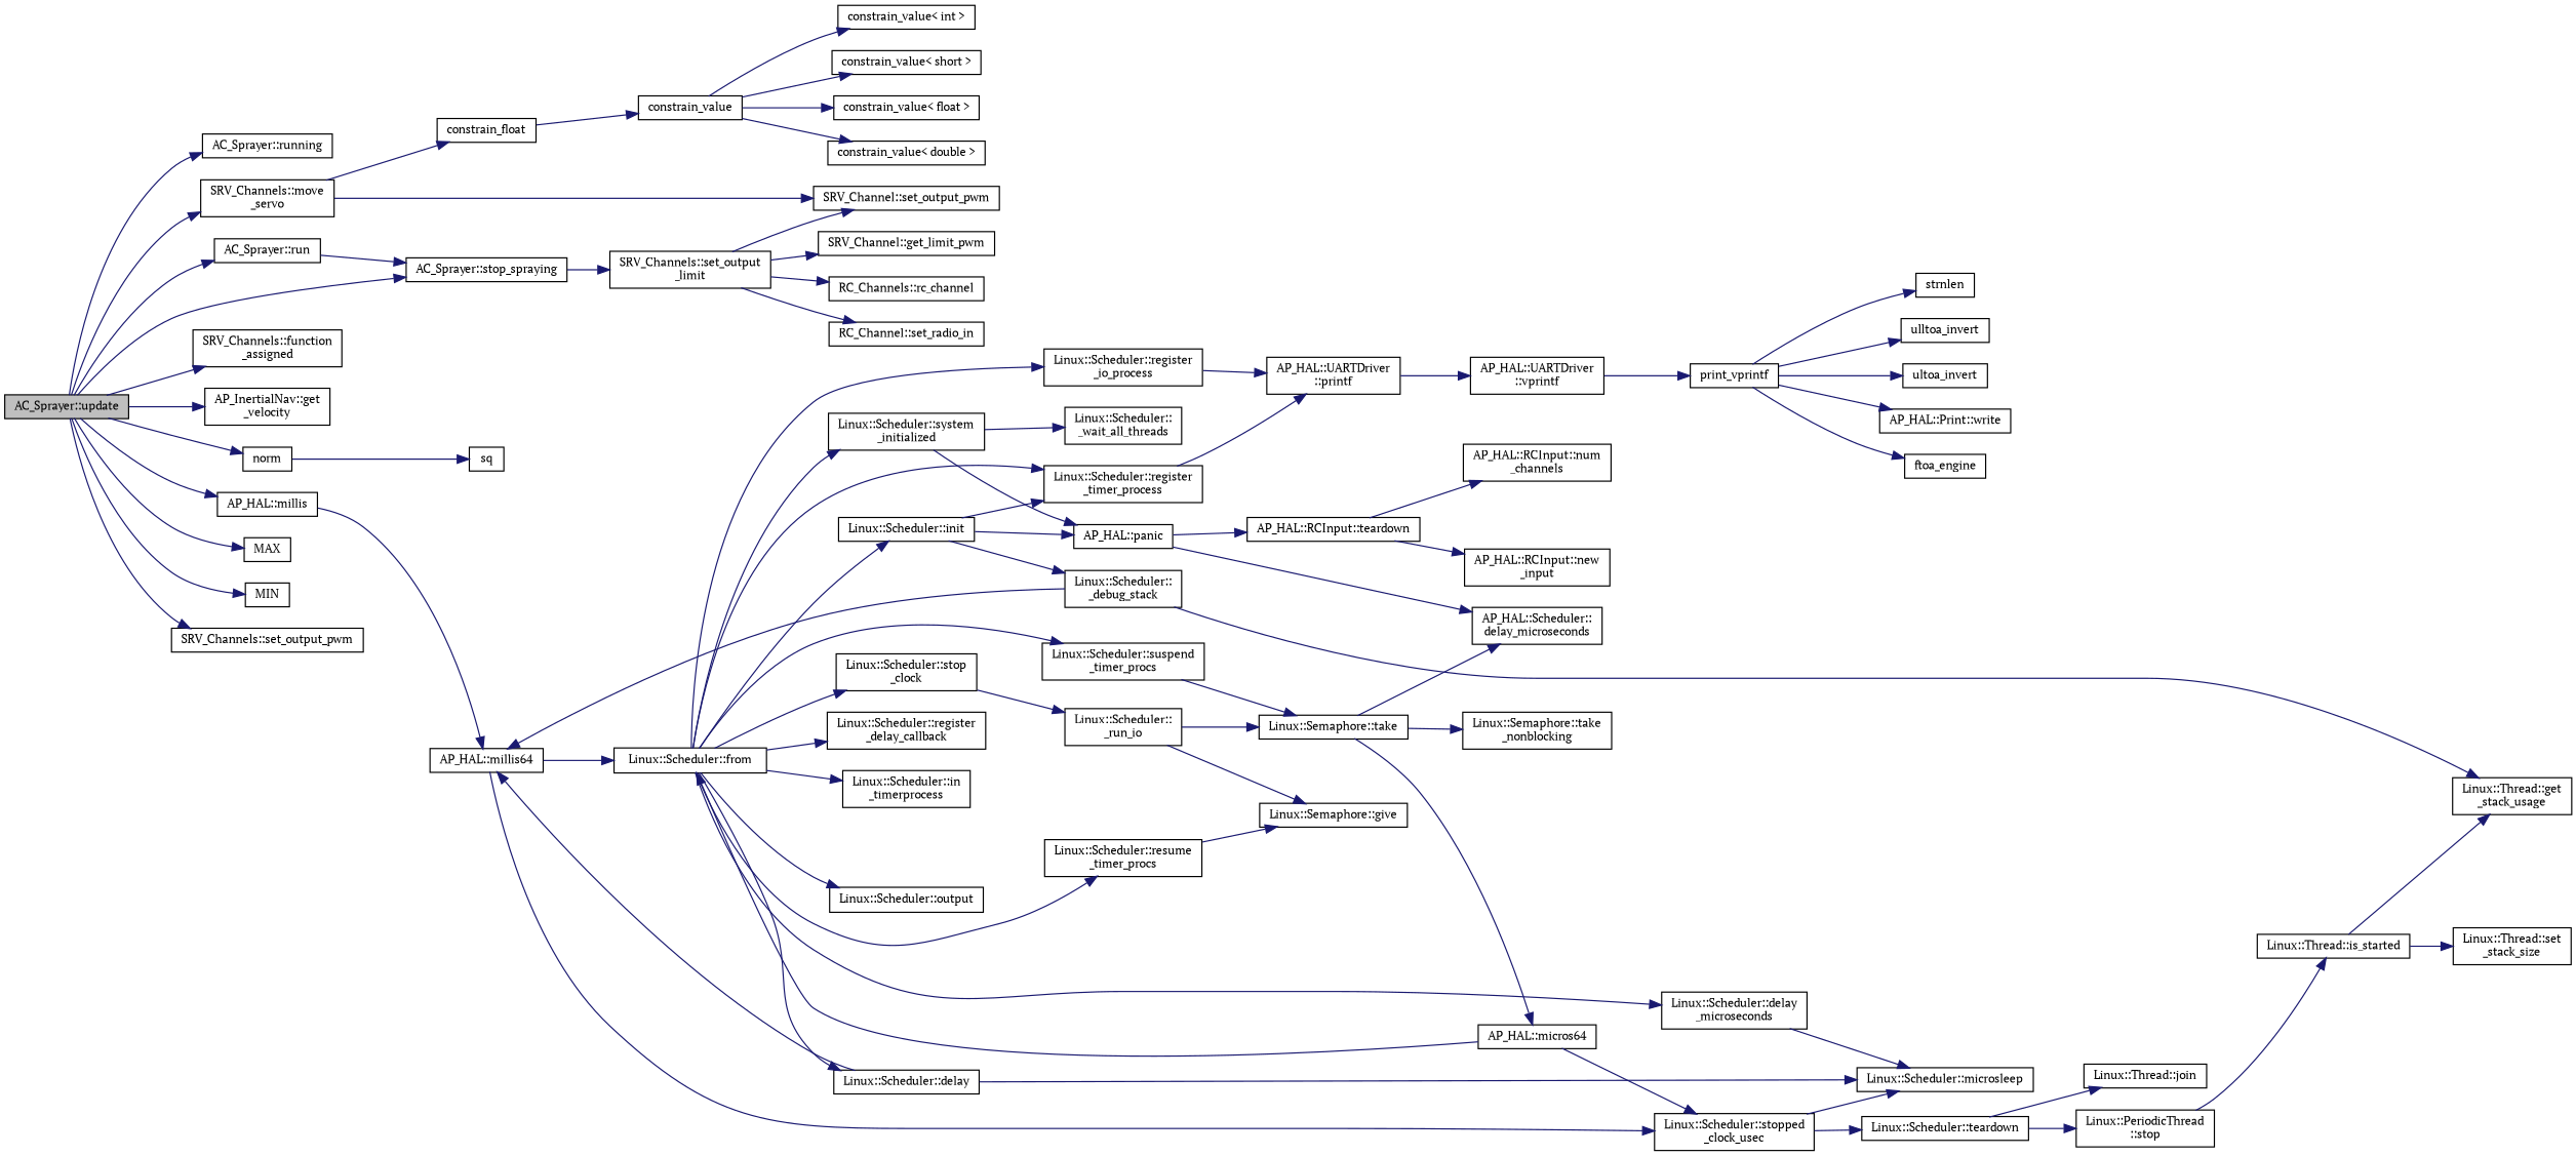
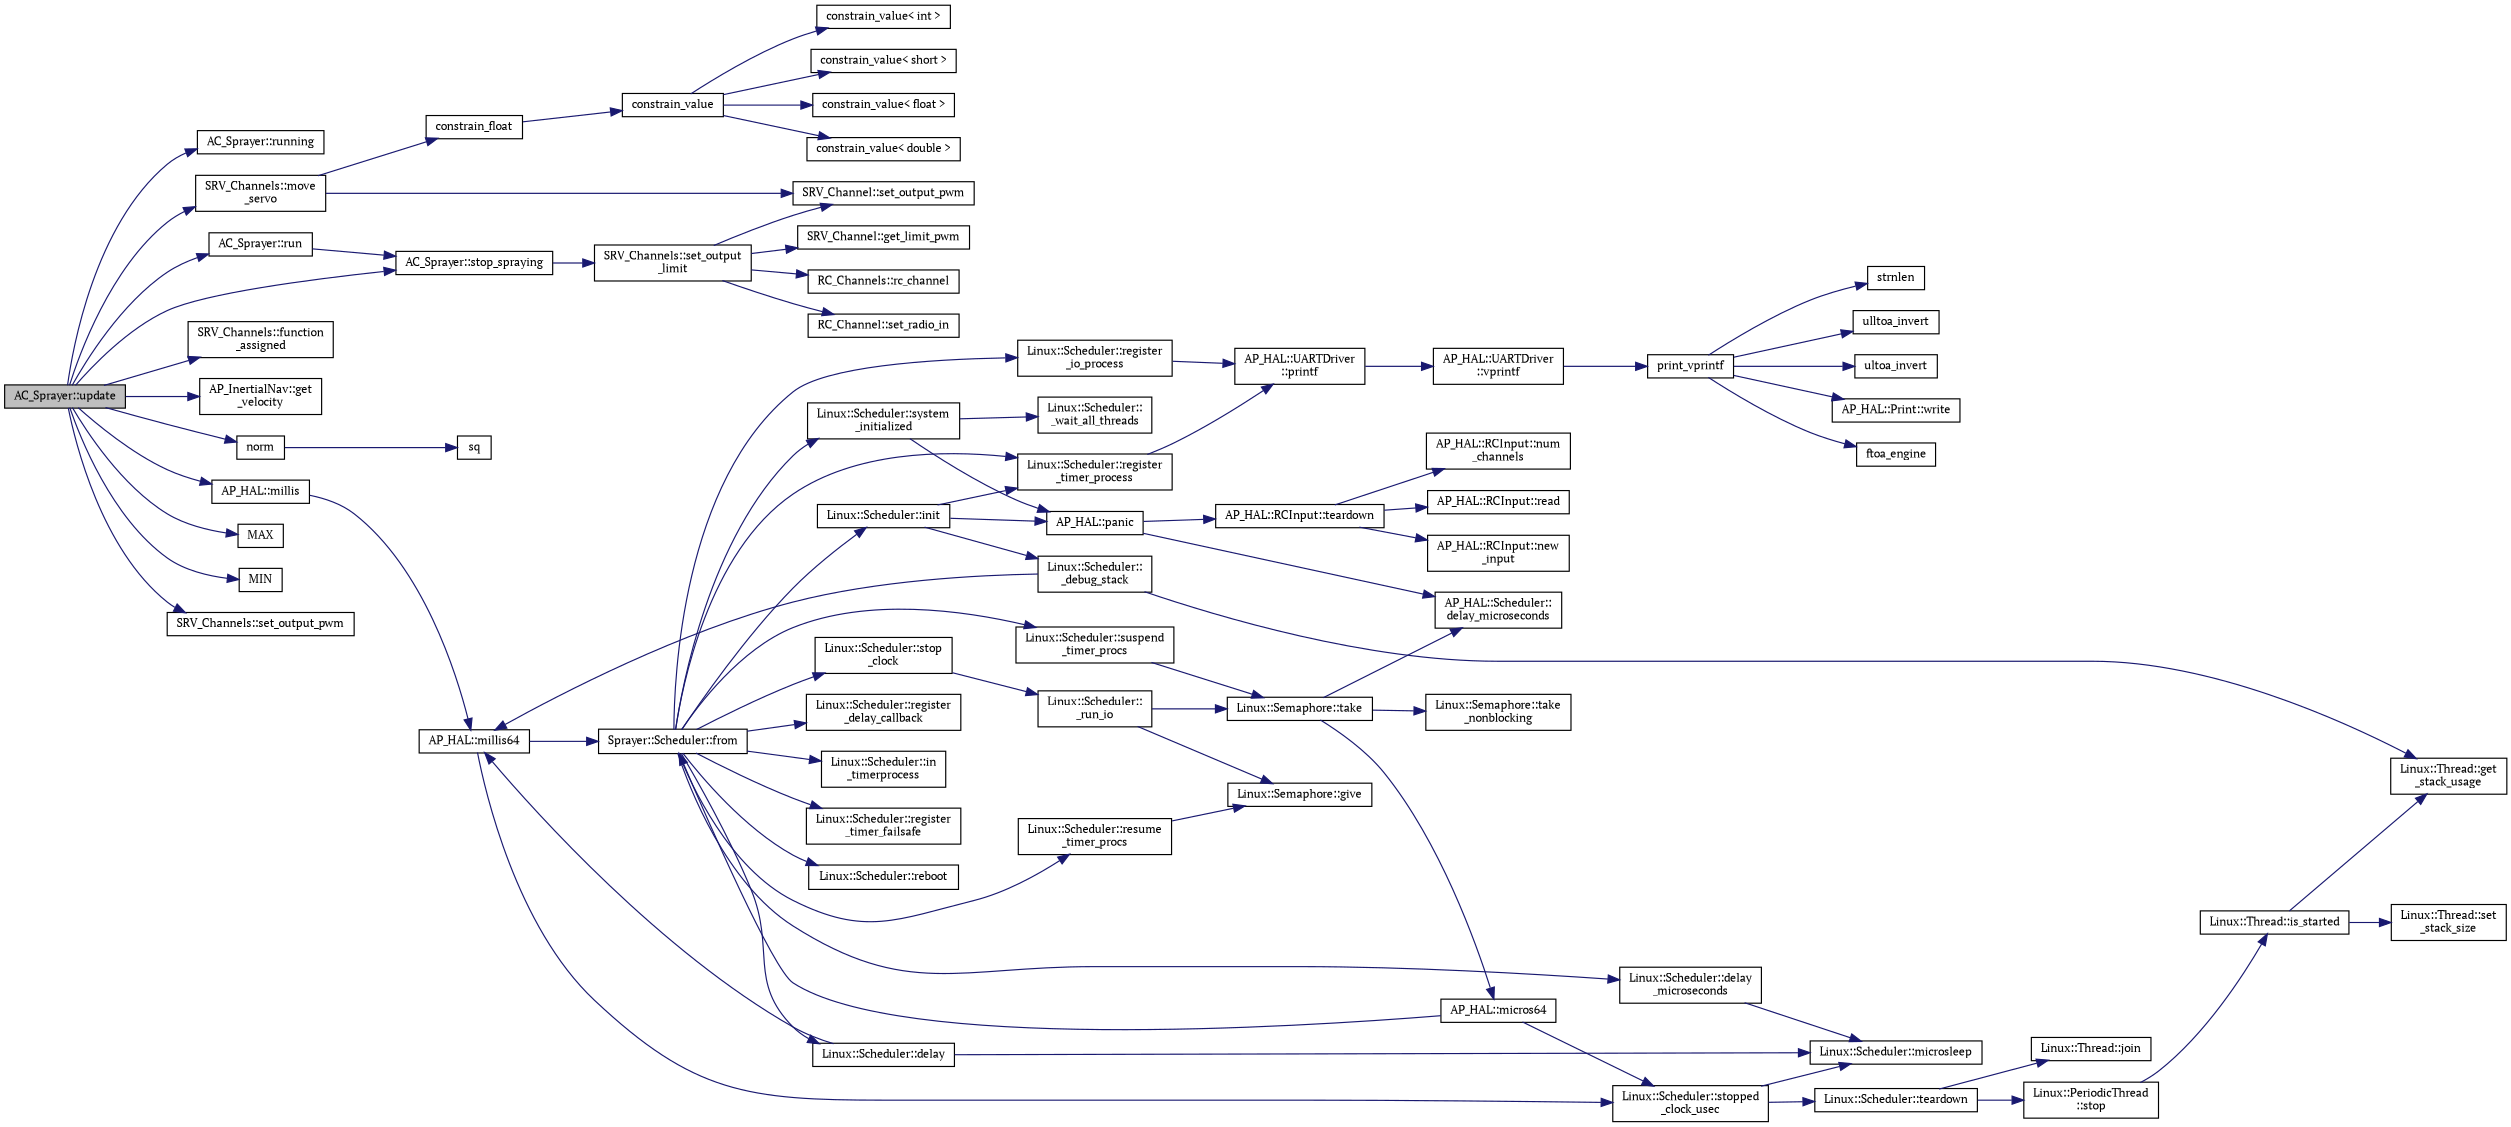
  digraph {
    fontname="PT Serif"
    rankdir=LR
    node [color=black fillcolor=white fontname="PT Serif" fontsize=10 shape=record style=filled]
    edge [color=midnightblue fontname="PT Serif" fontsize=10 labelfontname=Helvetica labelfontsize=10 style=solid]
    n1 [fillcolor=grey75 fontcolor=black height=0.2 label="AC_Sprayer::update" width=0.4]
    n2 [height=0.2 label="AC_Sprayer::running" width=0.4]
    n3 [height=0.2 label="AC_Sprayer::run" width=0.4]
    n4 [height=0.2 label="AC_Sprayer::stop_spraying" width=0.4]
    n5 [height=0.2 label="SRV_Channels::function\l_assigned" width=0.4]
    n6 [height=0.2 label="AP_InertialNav::get\l_velocity" width=0.4]
    n7 [height=0.2 label=norm width=0.4]
    n8 [height=0.2 label="AP_HAL::millis" width=0.4]
    n9 [height=0.2 label=MAX width=0.4]
    n10 [height=0.2 label=MIN width=0.4]
    n11 [height=0.2 label="SRV_Channels::move\l_servo" width=0.4]
    n12 [height=0.2 label="SRV_Channels::set_output_pwm" width=0.4]
    n13 [height=0.2 label="SRV_Channels::set_output\l_limit" width=0.4]
    n14 [height=0.2 label=sq width=0.4]
    n15 [height=0.2 label="AP_HAL::millis64" width=0.4]
    n16 [height=0.2 label="SRV_Channel::set_output_pwm" width=0.4]
    n17 [height=0.2 label=constrain_float width=0.4]
    n18 [height=0.2 label="SRV_Channel::get_limit_pwm" width=0.4]
    n19 [height=0.2 label="RC_Channels::rc_channel" width=0.4]
    n20 [height=0.2 label="RC_Channel::set_radio_in" width=0.4]
-   n21 [height=0.2 label="Linux::Scheduler::from" width=0.4]
+   n21 [height=0.2 label="Sprayer::Scheduler::from" width=0.4]
    n22 [height=0.2 label="Linux::Scheduler::stopped\l_clock_usec" width=0.4]
    n23 [height=0.2 label="Linux::Scheduler::init" width=0.4]
    n24 [height=0.2 label="Linux::Scheduler::register\l_timer_process" width=0.4]
    n25 [height=0.2 label="Linux::Scheduler::delay" width=0.4]
    n26 [height=0.2 label="Linux::Scheduler::delay\l_microseconds" width=0.4]
    n27 [height=0.2 label="Linux::Scheduler::register\l_delay_callback" width=0.4]
    n28 [height=0.2 label="Linux::Scheduler::register\l_io_process" width=0.4]
    n29 [height=0.2 label="Linux::Scheduler::suspend\l_timer_procs" width=0.4]
    n30 [height=0.2 label="Linux::Scheduler::resume\l_timer_procs" width=0.4]
    n31 [height=0.2 label="Linux::Scheduler::in\l_timerprocess" width=0.4]
+   n32 [height=0.2 label="Linux::Scheduler::register\l_timer_failsafe" width=0.4]
    n33 [height=0.2 label="Linux::Scheduler::system\l_initialized" width=0.4]
-   n34 [height=0.2 label="Linux::Scheduler::output" width=0.4]
+   n34 [height=0.2 label="Linux::Scheduler::reboot" width=0.4]
    n35 [height=0.2 label="Linux::Scheduler::stop\l_clock" width=0.4]
    n36 [height=0.2 label="Linux::Scheduler::microsleep" width=0.4]
    n37 [height=0.2 label="Linux::Scheduler::teardown" width=0.4]
    n38 [height=0.2 label="AP_HAL::panic" width=0.4]
    n39 [height=0.2 label="Linux::Scheduler::\l_debug_stack" width=0.4]
    n40 [height=0.2 label="AP_HAL::UARTDriver\l::printf" width=0.4]
    n41 [height=0.2 label="Linux::Semaphore::take" width=0.4]
    n42 [height=0.2 label="Linux::Semaphore::give" width=0.4]
    n43 [height=0.2 label="Linux::Scheduler::\l_wait_all_threads" width=0.4]
    n44 [height=0.2 label="Linux::Scheduler::\l_run_io" width=0.4]
    n45 [height=0.2 label="AP_HAL::RCInput::teardown" width=0.4]
    n46 [height=0.2 label="AP_HAL::Scheduler::\ldelay_microseconds" width=0.4]
    n47 [height=0.2 label="Linux::Thread::get\l_stack_usage" width=0.4]
    n48 [height=0.2 label="AP_HAL::RCInput::new\l_input" width=0.4]
    n49 [height=0.2 label="AP_HAL::RCInput::num\l_channels" width=0.4]
+   n50 [height=0.2 label="AP_HAL::RCInput::read" width=0.4]
    n51 [height=0.2 label="AP_HAL::UARTDriver\l::vprintf" width=0.4]
    n52 [height=0.2 label=print_vprintf width=0.4]
    n53 [height=0.2 label="AP_HAL::Print::write" width=0.4]
    n54 [height=0.2 label=ftoa_engine width=0.4]
    n55 [height=0.2 label=strnlen width=0.4]
    n56 [height=0.2 label=ulltoa_invert width=0.4]
    n57 [height=0.2 label=ultoa_invert width=0.4]
    n58 [height=0.2 label="Linux::Semaphore::take\l_nonblocking" width=0.4]
    n59 [height=0.2 label="AP_HAL::micros64" width=0.4]
    n60 [height=0.2 label="Linux::PeriodicThread\l::stop" width=0.4]
    n61 [height=0.2 label="Linux::Thread::join" width=0.4]
    n62 [height=0.2 label="Linux::Thread::is_started" width=0.4]
    n63 [height=0.2 label="Linux::Thread::set\l_stack_size" width=0.4]
    n64 [height=0.2 label=constrain_value width=0.4]
    n65 [height=0.2 label="constrain_value\< int \>" width=0.4]
    n66 [height=0.2 label="constrain_value\< short \>" width=0.4]
    n67 [height=0.2 label="constrain_value\< float \>" width=0.4]
    n68 [height=0.2 label="constrain_value\< double \>" width=0.4]
    n1 -> n2
    n1 -> n3
    n1 -> n4
    n1 -> n5
    n1 -> n6
    n1 -> n7
    n1 -> n8
    n1 -> n9
    n1 -> n10
    n1 -> n11
    n1 -> n12
    n3 -> n4
    n4 -> n13
    n7 -> n14
    n8 -> n15
    n11 -> n16
    n11 -> n17
    n13 -> n16
    n13 -> n18
    n13 -> n19
    n13 -> n20
    n15 -> n21
    n15 -> n22
    n17 -> n64
    n21 -> n23
    n21 -> n24
    n21 -> n25
    n21 -> n26
    n21 -> n27
    n21 -> n28
    n21 -> n29
    n21 -> n30
    n21 -> n31
+   n21 -> n32
    n21 -> n33
    n21 -> n34
    n21 -> n35
    n22 -> n36
    n22 -> n37
    n23 -> n24
    n23 -> n38
    n23 -> n39
    n24 -> n40
    n25 -> n15
    n25 -> n36
    n26 -> n36
    n28 -> n40
    n29 -> n41
    n30 -> n42
    n33 -> n38
    n33 -> n43
    n35 -> n44
    n37 -> n60
    n37 -> n61
    n38 -> n45
    n38 -> n46
    n39 -> n15
    n39 -> n47
    n40 -> n51
    n41 -> n46
    n41 -> n58
    n41 -> n59
    n44 -> n41
    n44 -> n42
    n45 -> n48
    n45 -> n49
+   n45 -> n50
    n51 -> n52
    n52 -> n53
    n52 -> n54
    n52 -> n55
    n52 -> n56
    n52 -> n57
    n59 -> n21
    n59 -> n22
    n60 -> n62
    n62 -> n47
    n62 -> n63
    n64 -> n65
    n64 -> n66
    n64 -> n67
    n64 -> n68
  }
